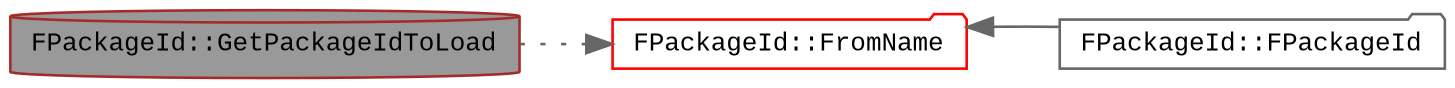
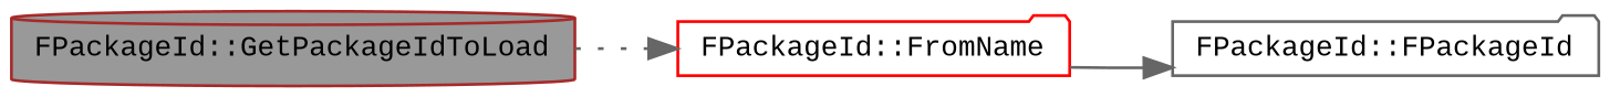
  digraph {
    fontname="Liberation Mono"
    rankdir=LR
    node [fillcolor=white fontname="Liberation Mono" fontsize=10 shape=folder style=filled]
    edge [color=gray40 fontname="Liberation Mono" fontsize=10 labelfontname=Helvetica labelfontsize=10]
    n1 [color=brown fillcolor=grey60 fontcolor=black height=0.2 label="FPackageId::GetPackageIdToLoad" shape=cylinder width=0.4]
    n2 [color=red height=0.2 label="FPackageId::FromName" width=0.4]
    n3 [color=gray40 height=0.2 label="FPackageId::FPackageId" width=0.4]
    n1 -> n2 [style=dotted]
-   n3 -> n2 [style=solid]
+   n2 -> n3 [style=solid]
  }
